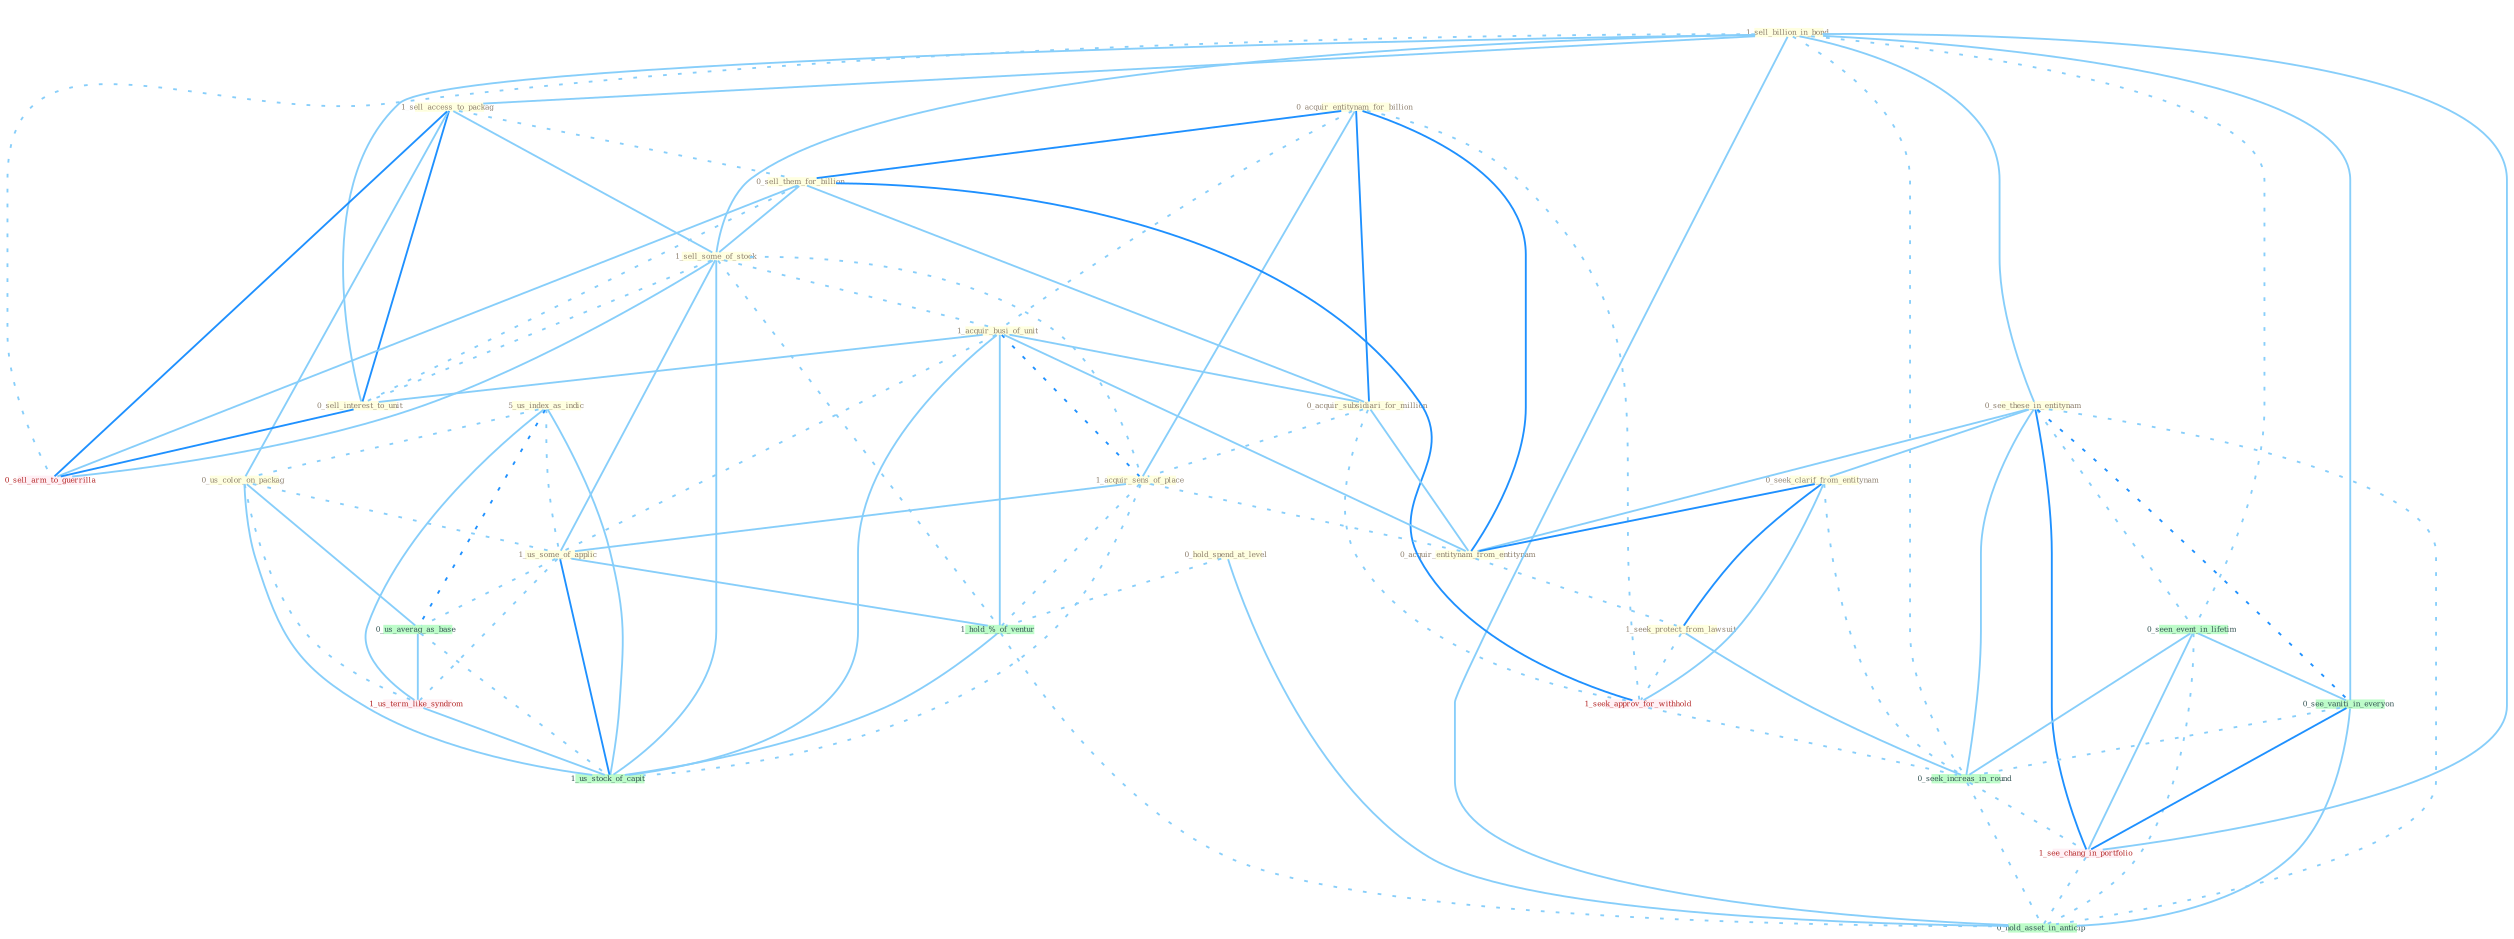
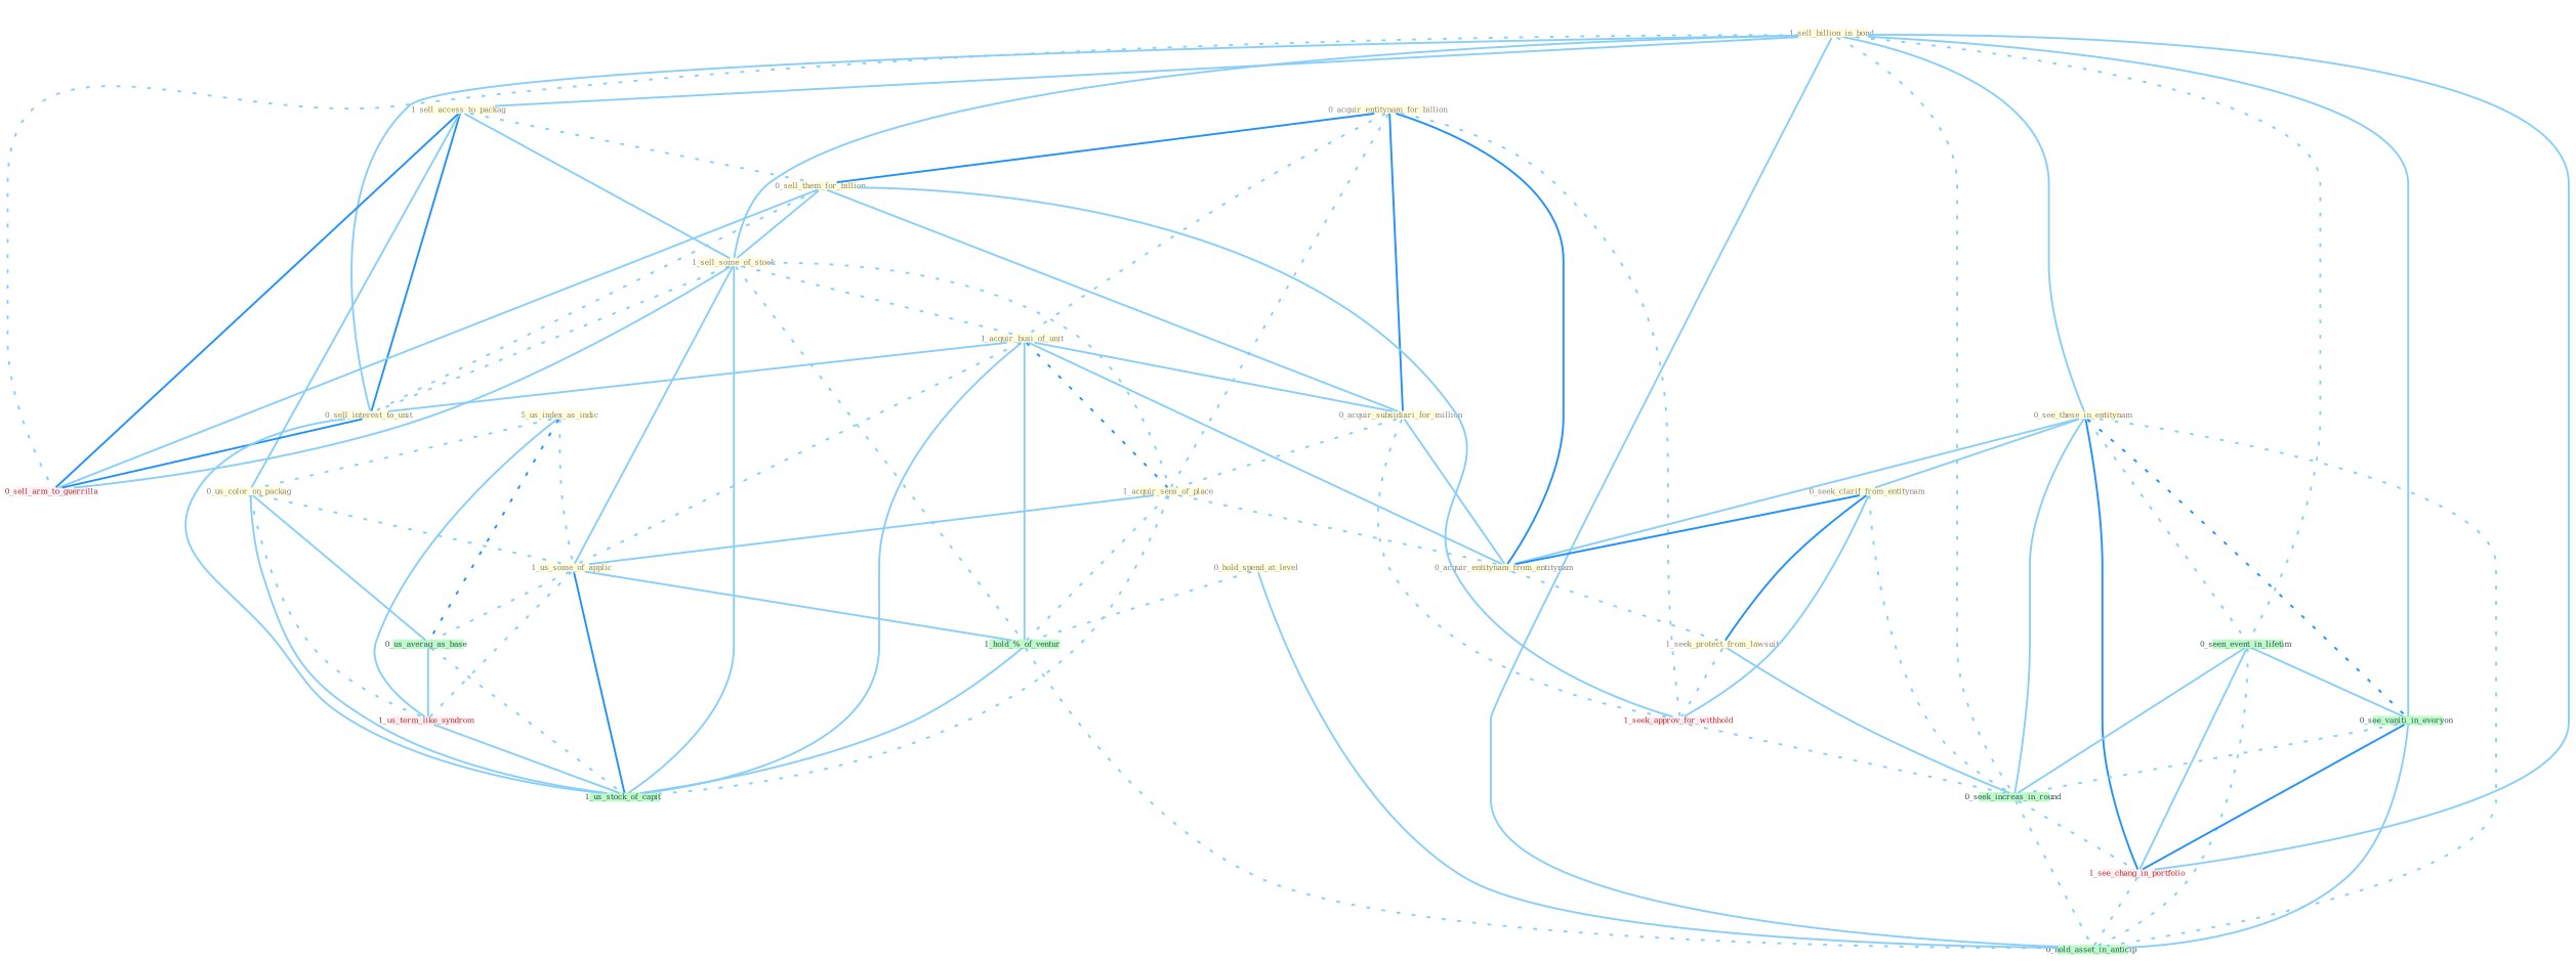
  graph {
    node [color="#ffffe0" fixedsize=true fontcolor="#8b7d6b" fontsize=4 shape=polygon style=filled]
    edge [color="#87cefa" style=solid w=1]
    "0_acquir_entitynam_for_billion " [height=.06 width=.5]
    "1_sell_billion_in_bond " [height=.06 width=.5]
    "1_sell_access_to_packag " [height=.06 width=.5]
    "0_sell_them_for_billion " [height=.06 width=.5]
    n5 [height=.06 label="1_sell_some_of_stock" width=.5]
    "1_acquir_busi_of_unit " [height=.06 width=.5]
    "0_hold_spend_at_level " [height=.06 width=.5]
    n8 [height=.06 label="5_us_index_as_indic" width=.5]
    "0_acquir_subsidiari_for_million " [height=.06 width=.5]
    "0_sell_interest_to_unit " [height=.06 width=.5]
    "1_acquir_sens_of_place " [height=.06 width=.5]
    "0_see_these_in_entitynam " [height=.06 width=.5]
    "0_us_color_on_packag " [height=.06 width=.5]
    "0_seek_clarif_from_entitynam " [height=.06 width=.5]
    "1_us_some_of_applic " [height=.06 width=.5]
    "0_acquir_entitynam_from_entitynam " [height=.06 width=.5]
    "1_seek_protect_from_lawsuit " [height=.06 width=.5]
    "1_us_term_like_syndrom " [color="#fff0f5" fontcolor="#b22222" height=.06 width=.5]
    "1_seek_approv_for_withhold " [color="#fff0f5" fontcolor="#b22222" height=.06 width=.5]
    "0_sell_arm_to_guerrilla " [color="#fff0f5" fontcolor="#b22222" height=.06 width=.5]
    "1_see_chang_in_portfolio " [color="#fff0f5" fontcolor="#b22222" height=.06 width=.5]
    "0_seen_event_in_lifetim " [color="#BDFCC9" fontcolor="#2f4f4f" height=.06 width=.5]
    "0_see_vaniti_in_everyon " [color="#BDFCC9" fontcolor="#2f4f4f" height=.06 width=.5]
    "0_seek_increas_in_round " [color="#BDFCC9" fontcolor="#2f4f4f" height=.06 width=.5]
    "0_hold_asset_in_anticip " [color="#BDFCC9" fontcolor="#2f4f4f" height=.06 width=.5]
    "1_hold_%_of_ventur " [color="#BDFCC9" fontcolor="#2f4f4f" height=.06 width=.5]
    "1_us_stock_of_capit " [color="#BDFCC9" fontcolor="#2f4f4f" height=.06 width=.5]
    "0_us_averag_as_base " [color="#BDFCC9" fontcolor="#2f4f4f" height=.06 width=.5]
    subgraph sub_1 {
      "0_acquir_entitynam_for_billion "
      "1_sell_billion_in_bond "
      "1_sell_access_to_packag "
      "0_sell_them_for_billion "
      n5
      "1_acquir_busi_of_unit "
      "0_hold_spend_at_level "
      n8
      "0_acquir_subsidiari_for_million "
      "0_sell_interest_to_unit "
      "1_acquir_sens_of_place "
      "0_see_these_in_entitynam "
      "0_us_color_on_packag "
      "0_seek_clarif_from_entitynam "
      "1_us_some_of_applic "
      "0_acquir_entitynam_from_entitynam "
      "1_seek_protect_from_lawsuit "
    }
    subgraph sub_2 {
      "1_us_term_like_syndrom "
      "1_seek_approv_for_withhold "
      "0_sell_arm_to_guerrilla "
      "1_see_chang_in_portfolio "
    }
    "0_acquir_entitynam_for_billion " -- "0_sell_them_for_billion " [color="#1e90ff" w=2]
    "0_acquir_entitynam_for_billion " -- "1_acquir_busi_of_unit " [style=dotted]
    "0_acquir_entitynam_for_billion " -- "0_acquir_subsidiari_for_million " [color="#1e90ff" w=2]
-   "0_acquir_entitynam_for_billion " -- "1_acquir_sens_of_place "
+   "0_acquir_entitynam_for_billion " -- "1_acquir_sens_of_place " [style=dotted]
    "0_acquir_entitynam_for_billion " -- "0_acquir_entitynam_from_entitynam " [color="#1e90ff" w=2]
    "0_acquir_entitynam_for_billion " -- "1_seek_approv_for_withhold " [style=dotted]
    "1_sell_billion_in_bond " -- "1_sell_access_to_packag "
    "1_sell_billion_in_bond " -- n5
    "1_sell_billion_in_bond " -- "0_sell_interest_to_unit "
    "1_sell_billion_in_bond " -- "0_see_these_in_entitynam "
    "1_sell_billion_in_bond " -- "0_sell_arm_to_guerrilla " [style=dotted]
    "1_sell_billion_in_bond " -- "1_see_chang_in_portfolio "
    "1_sell_billion_in_bond " -- "0_seen_event_in_lifetim " [style=dotted]
    "1_sell_billion_in_bond " -- "0_see_vaniti_in_everyon "
    "1_sell_billion_in_bond " -- "0_seek_increas_in_round " [style=dotted]
    "1_sell_billion_in_bond " -- "0_hold_asset_in_anticip "
    "1_sell_access_to_packag " -- "0_sell_them_for_billion " [style=dotted]
    "1_sell_access_to_packag " -- n5
    "1_sell_access_to_packag " -- "0_sell_interest_to_unit " [color="#1e90ff" w=2]
    "1_sell_access_to_packag " -- "0_us_color_on_packag "
    "1_sell_access_to_packag " -- "0_sell_arm_to_guerrilla " [color="#1e90ff" w=2]
    "0_sell_them_for_billion " -- n5
    "0_sell_them_for_billion " -- "0_acquir_subsidiari_for_million "
    "0_sell_them_for_billion " -- "0_sell_interest_to_unit " [style=dotted]
-   "0_sell_them_for_billion " -- "1_seek_approv_for_withhold " [color="#1e90ff"]
+   "0_sell_them_for_billion " -- "1_seek_approv_for_withhold "
    "0_sell_them_for_billion " -- "0_sell_arm_to_guerrilla "
    n5 -- "1_acquir_busi_of_unit " [style=dotted]
    n5 -- "0_sell_interest_to_unit " [style=dotted]
    n5 -- "1_acquir_sens_of_place " [style=dotted]
    n5 -- "1_us_some_of_applic "
    n5 -- "0_sell_arm_to_guerrilla "
    n5 -- "1_hold_%_of_ventur " [style=dotted]
    n5 -- "1_us_stock_of_capit "
    "1_acquir_busi_of_unit " -- "0_acquir_subsidiari_for_million "
    "1_acquir_busi_of_unit " -- "0_sell_interest_to_unit "
    "1_acquir_busi_of_unit " -- "1_acquir_sens_of_place " [color="#1e90ff" style=dotted w=2]
    "1_acquir_busi_of_unit " -- "1_us_some_of_applic " [style=dotted]
    "1_acquir_busi_of_unit " -- "0_acquir_entitynam_from_entitynam "
    "1_acquir_busi_of_unit " -- "1_hold_%_of_ventur "
    "1_acquir_busi_of_unit " -- "1_us_stock_of_capit "
    "0_hold_spend_at_level " -- "0_hold_asset_in_anticip "
    "0_hold_spend_at_level " -- "1_hold_%_of_ventur " [style=dotted]
    n8 -- "0_us_color_on_packag " [style=dotted]
    n8 -- "1_us_some_of_applic " [style=dotted]
    n8 -- "1_us_term_like_syndrom "
-   n8 -- "1_us_stock_of_capit "
+   "0_sell_interest_to_unit " -- "1_us_stock_of_capit "
    n8 -- "0_us_averag_as_base " [color="#1e90ff" style=dotted w=2]
    "0_acquir_subsidiari_for_million " -- "1_acquir_sens_of_place " [style=dotted]
    "0_acquir_subsidiari_for_million " -- "0_acquir_entitynam_from_entitynam "
    "0_acquir_subsidiari_for_million " -- "1_seek_approv_for_withhold " [style=dotted]
    "0_sell_interest_to_unit " -- "0_sell_arm_to_guerrilla " [color="#1e90ff" w=2]
    "1_acquir_sens_of_place " -- "1_us_some_of_applic "
    "1_acquir_sens_of_place " -- "0_acquir_entitynam_from_entitynam " [style=dotted]
    "1_acquir_sens_of_place " -- "1_hold_%_of_ventur " [style=dotted]
    "1_acquir_sens_of_place " -- "1_us_stock_of_capit " [style=dotted]
    "0_see_these_in_entitynam " -- "0_seek_clarif_from_entitynam "
    "0_see_these_in_entitynam " -- "0_acquir_entitynam_from_entitynam "
    "0_see_these_in_entitynam " -- "1_see_chang_in_portfolio " [color="#1e90ff" w=2]
    "0_see_these_in_entitynam " -- "0_seen_event_in_lifetim " [style=dotted]
    "0_see_these_in_entitynam " -- "0_see_vaniti_in_everyon " [color="#1e90ff" style=dotted w=2]
    "0_see_these_in_entitynam " -- "0_seek_increas_in_round "
    "0_see_these_in_entitynam " -- "0_hold_asset_in_anticip " [style=dotted]
    "0_us_color_on_packag " -- "1_us_some_of_applic " [style=dotted]
    "0_us_color_on_packag " -- "1_us_term_like_syndrom " [style=dotted]
    "0_us_color_on_packag " -- "1_us_stock_of_capit "
    "0_us_color_on_packag " -- "0_us_averag_as_base "
    "0_seek_clarif_from_entitynam " -- "0_acquir_entitynam_from_entitynam " [color="#1e90ff" w=2]
    "0_seek_clarif_from_entitynam " -- "1_seek_protect_from_lawsuit " [color="#1e90ff" w=2]
    "0_seek_clarif_from_entitynam " -- "1_seek_approv_for_withhold "
    "0_seek_clarif_from_entitynam " -- "0_seek_increas_in_round " [style=dotted]
    "1_us_some_of_applic " -- "1_us_term_like_syndrom " [style=dotted]
    "1_us_some_of_applic " -- "1_hold_%_of_ventur "
    "1_us_some_of_applic " -- "1_us_stock_of_capit " [color="#1e90ff" w=2]
    "1_us_some_of_applic " -- "0_us_averag_as_base " [style=dotted]
    "0_acquir_entitynam_from_entitynam " -- "1_seek_protect_from_lawsuit " [style=dotted]
    "1_seek_protect_from_lawsuit " -- "1_seek_approv_for_withhold " [style=dotted]
    "1_seek_protect_from_lawsuit " -- "0_seek_increas_in_round "
    "1_us_term_like_syndrom " -- "1_us_stock_of_capit "
    "1_seek_approv_for_withhold " -- "0_seek_increas_in_round " [style=dotted]
    "1_see_chang_in_portfolio " -- "0_hold_asset_in_anticip " [style=dotted]
    "0_seen_event_in_lifetim " -- "1_see_chang_in_portfolio "
    "0_seen_event_in_lifetim " -- "0_see_vaniti_in_everyon "
    "0_seen_event_in_lifetim " -- "0_seek_increas_in_round "
    "0_seen_event_in_lifetim " -- "0_hold_asset_in_anticip " [style=dotted]
    "0_see_vaniti_in_everyon " -- "1_see_chang_in_portfolio " [color="#1e90ff" w=2]
    "0_see_vaniti_in_everyon " -- "0_seek_increas_in_round " [style=dotted]
    "0_see_vaniti_in_everyon " -- "0_hold_asset_in_anticip "
    "0_seek_increas_in_round " -- "1_see_chang_in_portfolio " [style=dotted]
    "0_seek_increas_in_round " -- "0_hold_asset_in_anticip " [style=dotted]
    "1_hold_%_of_ventur " -- "0_hold_asset_in_anticip " [style=dotted]
    "1_hold_%_of_ventur " -- "1_us_stock_of_capit "
    "0_us_averag_as_base " -- "1_us_term_like_syndrom "
    "0_us_averag_as_base " -- "1_us_stock_of_capit " [style=dotted]
  }
